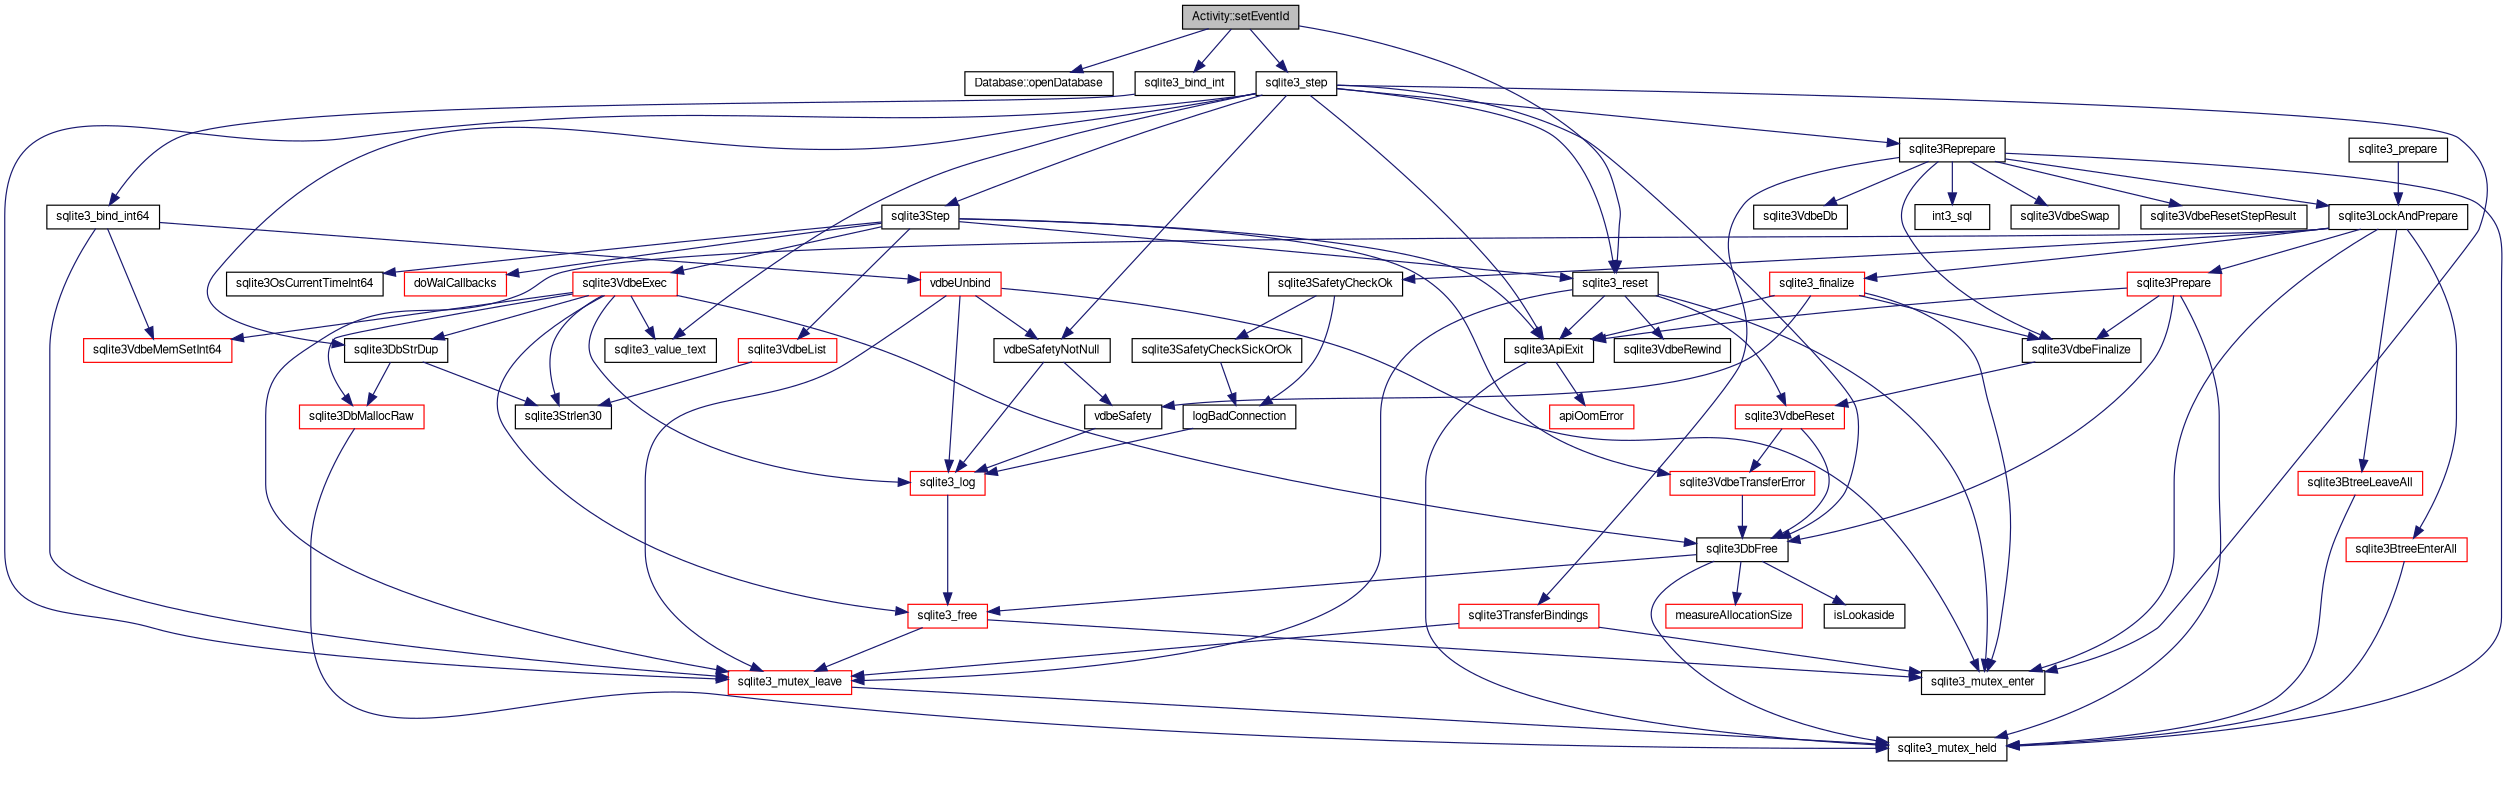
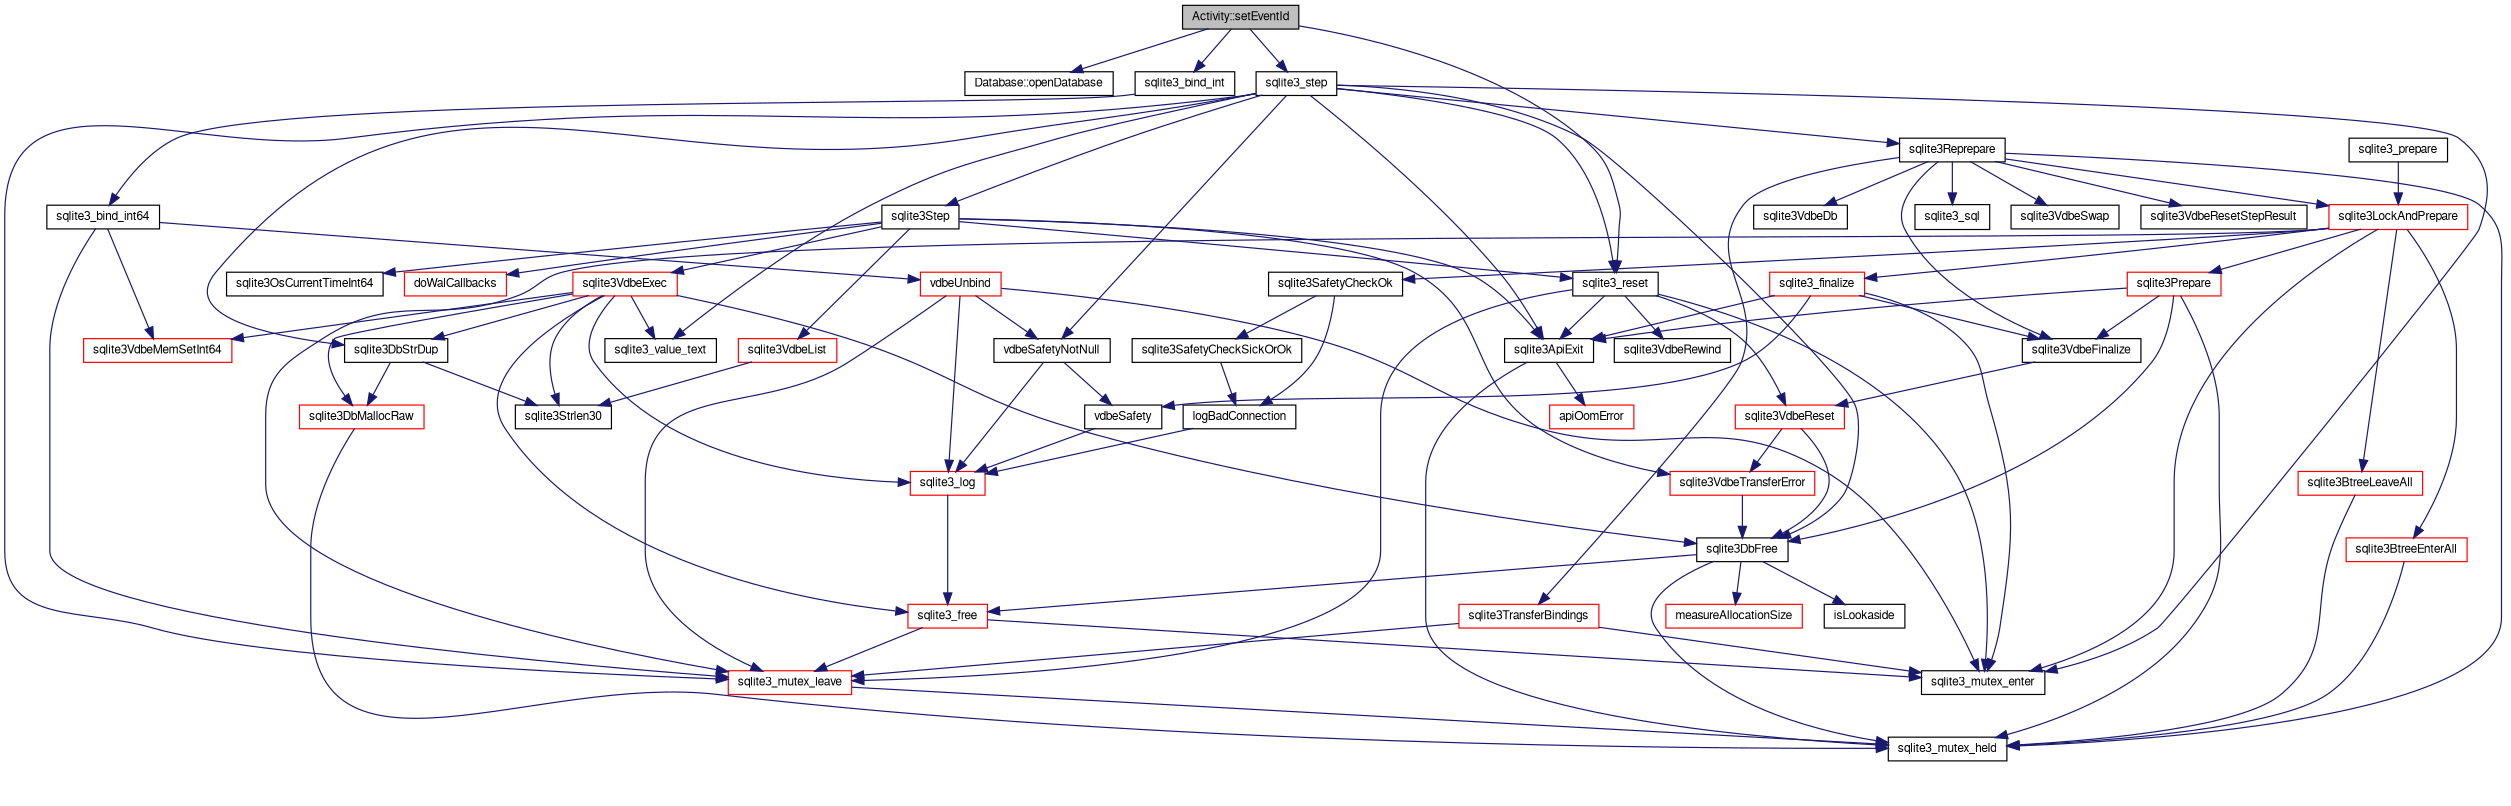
  digraph {
    rankdir=TB
    node [color=black fillcolor=white fontname=FreeSans fontsize=10 shape=record style=filled]
    edge [color=midnightblue fontname=FreeSans fontsize=10 labelfontname=FreeSans labelfontsize=10 style=solid]
    n1 [fillcolor=grey75 fontcolor=black height=0.2 label="Activity::setEventId" width=0.4]
    n2 [height=0.2 label="Database::openDatabase" width=0.4]
    n3 [height=0.2 label=sqlite3_bind_int width=0.4]
    n4 [height=0.2 label=sqlite3_step width=0.4]
    n5 [height=0.2 label=sqlite3_reset width=0.4]
    n6 [height=0.2 label=sqlite3_prepare width=0.4]
-   n7 [height=0.2 label=sqlite3LockAndPrepare width=0.4]
+   n7 [color=red height=0.2 label=sqlite3LockAndPrepare width=0.4]
    n8 [height=0.2 label=sqlite3_bind_int64 width=0.4]
    n9 [height=0.2 label=sqlite3_mutex_enter width=0.4]
    n10 [color=red height=0.2 label=sqlite3_mutex_leave width=0.4]
    n11 [height=0.2 label=sqlite3ApiExit width=0.4]
    n12 [height=0.2 label=sqlite3DbFree width=0.4]
    n13 [height=0.2 label=vdbeSafetyNotNull width=0.4]
    n14 [height=0.2 label=sqlite3Step width=0.4]
    n15 [height=0.2 label=sqlite3_value_text width=0.4]
    n16 [height=0.2 label=sqlite3DbStrDup width=0.4]
    n17 [height=0.2 label=sqlite3Reprepare width=0.4]
    n18 [color=red height=0.2 label=sqlite3VdbeReset width=0.4]
    n19 [height=0.2 label=sqlite3VdbeRewind width=0.4]
    n20 [height=0.2 label=sqlite3SafetyCheckOk width=0.4]
    n21 [color=red height=0.2 label=sqlite3BtreeEnterAll width=0.4]
    n22 [color=red height=0.2 label=sqlite3Prepare width=0.4]
    n23 [color=red height=0.2 label=sqlite3_finalize width=0.4]
    n24 [color=red height=0.2 label=sqlite3BtreeLeaveAll width=0.4]
    n25 [height=0.2 label=logBadConnection width=0.4]
    n26 [height=0.2 label=sqlite3SafetyCheckSickOrOk width=0.4]
    n27 [height=0.2 label=sqlite3_mutex_held width=0.4]
    n28 [height=0.2 label=sqlite3VdbeFinalize width=0.4]
    n29 [height=0.2 label=vdbeSafety width=0.4]
    n30 [color=red height=0.2 label=sqlite3_log width=0.4]
    n31 [color=red height=0.2 label=sqlite3_free width=0.4]
    n32 [color=red height=0.2 label=apiOomError width=0.4]
    n33 [color=red height=0.2 label=measureAllocationSize width=0.4]
    n34 [height=0.2 label=isLookaside width=0.4]
    n35 [color=red height=0.2 label=sqlite3VdbeTransferError width=0.4]
    n36 [color=red height=0.2 label=vdbeUnbind width=0.4]
    n37 [color=red height=0.2 label=sqlite3VdbeMemSetInt64 width=0.4]
    n38 [height=0.2 label=sqlite3OsCurrentTimeInt64 width=0.4]
    n39 [color=red height=0.2 label=sqlite3VdbeList width=0.4]
    n40 [color=red height=0.2 label=sqlite3VdbeExec width=0.4]
    n41 [color=red height=0.2 label=doWalCallbacks width=0.4]
    n42 [height=0.2 label=sqlite3Strlen30 width=0.4]
    n43 [color=red height=0.2 label=sqlite3DbMallocRaw width=0.4]
    n44 [height=0.2 label=sqlite3VdbeDb width=0.4]
-   n45 [height=0.2 label=int3_sql width=0.4]
+   n45 [height=0.2 label=sqlite3_sql width=0.4]
    n46 [height=0.2 label=sqlite3VdbeSwap width=0.4]
    n47 [color=red height=0.2 label=sqlite3TransferBindings width=0.4]
    n48 [height=0.2 label=sqlite3VdbeResetStepResult width=0.4]
    n1 -> n2
    n1 -> n3
    n1 -> n4
    n1 -> n5
    n3 -> n8
    n4 -> n5
    n4 -> n9
    n4 -> n10
    n4 -> n11
    n4 -> n12
    n4 -> n13
    n4 -> n14
    n4 -> n15
    n4 -> n16
    n4 -> n17
    n5 -> n9
    n5 -> n10
    n5 -> n11
    n5 -> n18
    n5 -> n19
    n6 -> n7
    n7 -> n9
    n7 -> n10
    n7 -> n20
    n7 -> n21
    n7 -> n22
    n7 -> n23
    n7 -> n24
    n8 -> n10
    n8 -> n36
    n8 -> n37
    n10 -> n27
    n11 -> n27
    n11 -> n32
    n12 -> n27
    n12 -> n31
    n12 -> n33
    n12 -> n34
    n13 -> n29
    n13 -> n30
    n14 -> n5
    n14 -> n11
    n14 -> n35
    n14 -> n38
    n14 -> n39
    n14 -> n40
    n14 -> n41
    n16 -> n42
    n16 -> n43
    n17 -> n7
    n17 -> n27
    n17 -> n28
    n17 -> n44
    n17 -> n45
    n17 -> n46
    n17 -> n47
    n17 -> n48
    n18 -> n12
    n18 -> n35
    n20 -> n25
    n20 -> n26
    n21 -> n27
    n22 -> n11
    n22 -> n12
    n22 -> n27
    n22 -> n28
    n23 -> n9
    n23 -> n11
    n23 -> n28
    n23 -> n29
    n24 -> n27
    n25 -> n30
    n26 -> n25
    n28 -> n18
    n29 -> n30
    n30 -> n31
    n31 -> n9
    n31 -> n10
    n35 -> n12
    n36 -> n9
    n36 -> n10
    n36 -> n13
    n36 -> n30
    n39 -> n42
    n40 -> n12
    n40 -> n15
    n40 -> n16
    n40 -> n30
    n40 -> n31
    n40 -> n37
    n40 -> n42
    n40 -> n43
    n43 -> n27
    n47 -> n9
    n47 -> n10
  }
